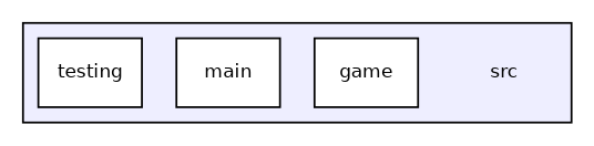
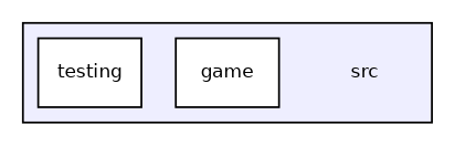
  digraph {
    compound=true
    node [fontname=Helvetica fontsize=10 shape=box color=black fillcolor=white style=filled]
    n1 [label=src shape=plaintext color="" fillcolor="" style=""]
    n2 [label=game]
-   n3 [label=main]
    n4 [label=testing]
    subgraph cluster_1 {
      bgcolor="#eeeeff"
      pencolor=black
      n1
      n2
-     n3
      n4
    }
  }
